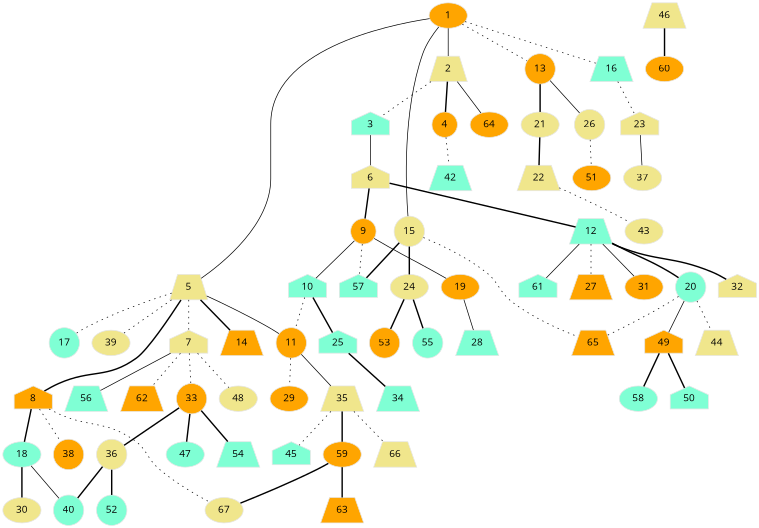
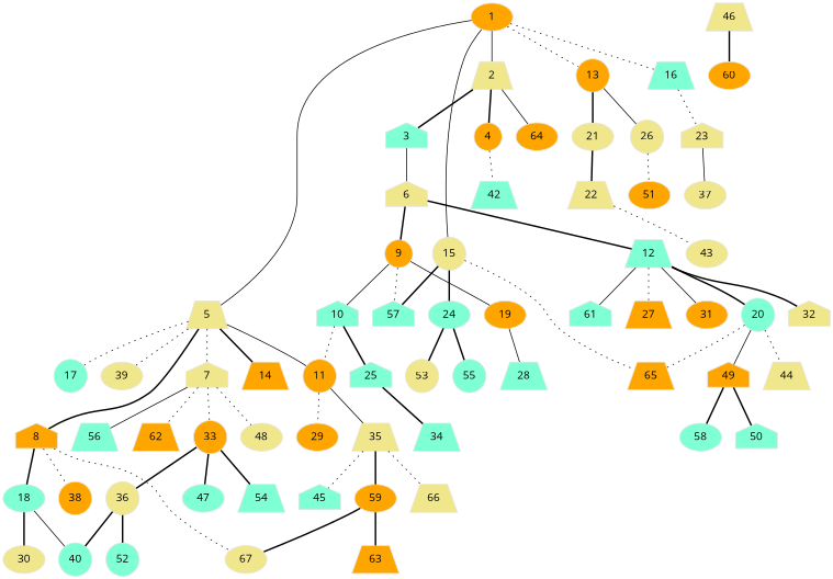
  graph {
    fontname="Open Sans"
    node [color=gray90 fillcolor=khaki fontname="Open Sans" shape=ellipse style=filled]
    edge [fontname="Open Sans" style=bold]
    1 [fillcolor=orange]
    2 [shape=trapezium]
    5 [shape=trapezium]
    13 [fillcolor=orange shape=circle]
    15 [shape=circle]
    16 [fillcolor=aquamarine shape=trapezium]
    3 [fillcolor=aquamarine shape=house]
    4 [fillcolor=orange shape=circle]
    64 [fillcolor=orange]
    7 [shape=house]
    8 [fillcolor=orange shape=house]
    11 [fillcolor=orange shape=circle]
    14 [fillcolor=orange shape=trapezium]
    17 [fillcolor=aquamarine shape=circle]
    39
    21
    26 [shape=circle]
    57 [fillcolor=aquamarine shape=house]
-   24
+   24 [fillcolor=aquamarine]
    65 [fillcolor=orange shape=trapezium]
    23 [shape=house]
    6 [shape=house]
    42 [fillcolor=aquamarine shape=trapezium]
    9 [fillcolor=orange shape=circle]
    12 [fillcolor=aquamarine shape=trapezium]
    33 [fillcolor=orange shape=circle]
    48
    56 [fillcolor=aquamarine shape=trapezium]
    62 [fillcolor=orange shape=trapezium]
    18 [fillcolor=aquamarine]
    38 [fillcolor=orange shape=circle]
    67
    29 [fillcolor=orange]
    35 [shape=trapezium]
    10 [fillcolor=aquamarine shape=house]
    19 [fillcolor=orange]
    20 [fillcolor=aquamarine shape=circle]
    27 [fillcolor=orange shape=trapezium]
    31 [fillcolor=orange]
    32 [shape=house]
    61 [fillcolor=aquamarine shape=house]
    36 [shape=circle]
    47 [fillcolor=aquamarine]
    54 [fillcolor=aquamarine shape=trapezium]
    30
    40 [fillcolor=aquamarine shape=circle]
    25 [fillcolor=aquamarine shape=house]
    28 [fillcolor=aquamarine shape=trapezium]
    34 [fillcolor=aquamarine shape=trapezium]
    45 [fillcolor=aquamarine shape=house]
    59 [fillcolor=orange]
    66 [shape=trapezium]
    44 [shape=trapezium]
    49 [fillcolor=orange shape=house]
    22 [shape=trapezium]
    51 [fillcolor=orange]
-   53 [fillcolor=orange shape=circle]
+   53 [shape=circle]
    55 [fillcolor=aquamarine shape=circle]
    37
    50 [fillcolor=aquamarine shape=house]
    58 [fillcolor=aquamarine]
    43
    52 [fillcolor=aquamarine shape=circle]
    63 [fillcolor=orange shape=trapezium]
    60 [fillcolor=orange]
    46 [shape=trapezium]
    1 -- 2 [style=solid]
    1 -- 5 [style=solid]
    1 -- 13 [style=dotted]
    1 -- 15 [style=solid]
    1 -- 16 [style=dotted]
-   2 -- 3 [style=dotted]
+   2 -- 3
    2 -- 4
    2 -- 64 [style=solid]
    5 -- 7 [style=dotted]
    5 -- 8
    5 -- 11 [style=solid]
    5 -- 14
    5 -- 17 [style=dotted]
    5 -- 39 [style=dotted]
    13 -- 21
    13 -- 26 [style=solid]
    15 -- 57
    15 -- 24
    15 -- 65 [style=dotted]
    16 -- 23 [style=dotted]
    3 -- 6 [style=solid]
    4 -- 42 [style=dotted]
    7 -- 33 [style=dotted]
    7 -- 48 [style=dotted]
    7 -- 56 [style=solid]
    7 -- 62 [style=dotted]
    8 -- 18
    8 -- 38 [style=dotted]
    8 -- 67 [style=dotted]
    11 -- 29 [style=dotted]
    11 -- 35 [style=solid]
    21 -- 22
    26 -- 51 [style=dotted]
    24 -- 53
    24 -- 55
    23 -- 37 [style=solid]
    6 -- 9
    6 -- 12
    9 -- 57 [style=dotted]
    9 -- 10 [style=solid]
    9 -- 19 [style=solid]
    12 -- 20
    12 -- 27 [style=dotted]
    12 -- 31 [style=solid]
    12 -- 32
    12 -- 61 [style=solid]
    33 -- 36
    33 -- 47
    33 -- 54
    18 -- 30
    18 -- 40 [style=solid]
    35 -- 45 [style=dotted]
    35 -- 59
    35 -- 66 [style=dotted]
    10 -- 11 [style=dotted]
    10 -- 25
    19 -- 28 [style=solid]
    20 -- 65 [style=dotted]
    20 -- 44 [style=dotted]
    20 -- 49 [style=solid]
    36 -- 40
    36 -- 52
    25 -- 34
    59 -- 67
    59 -- 63
    49 -- 50
    49 -- 58
    22 -- 43 [style=dotted]
    46 -- 60
  }
